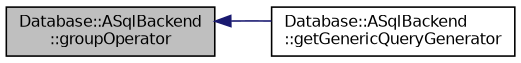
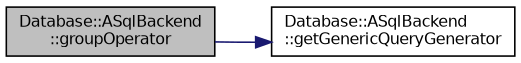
  digraph {
    rankdir=LR
    node [color=black fontname=Helvetica fontsize=10 shape=record style=filled]
    n1 [fillcolor=grey75 fontcolor=black height=0.2 label="Database::ASqlBackend\l::groupOperator" width=0.4]
    n2 [fillcolor=white height=0.2 label="Database::ASqlBackend\l::getGenericQueryGenerator" width=0.4]
-   n2 -> n1 [color=midnightblue fontname=Helvetica fontsize=10 labelfontname=Helvetica labelfontsize=10 style=solid]
+   n1 -> n2 [color=midnightblue fontname=Helvetica fontsize=10 labelfontname=Helvetica labelfontsize=10 style=solid]
  }
